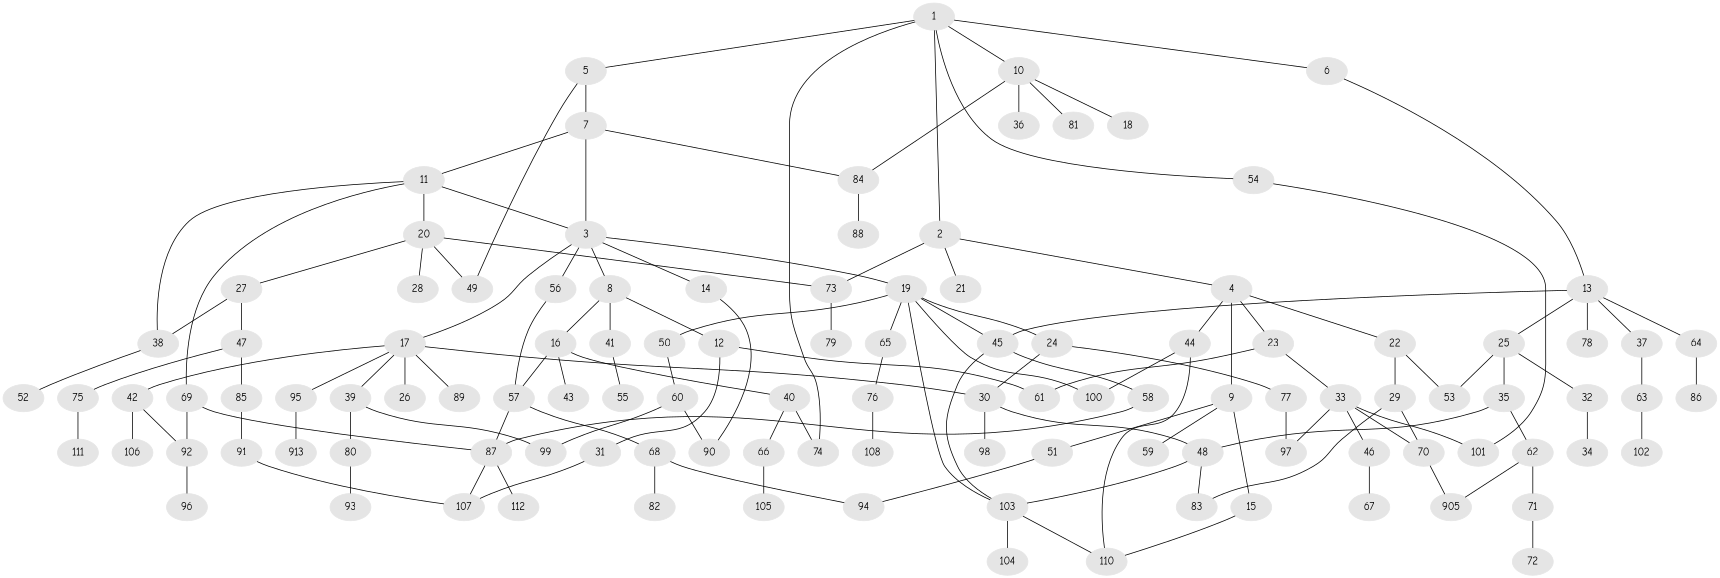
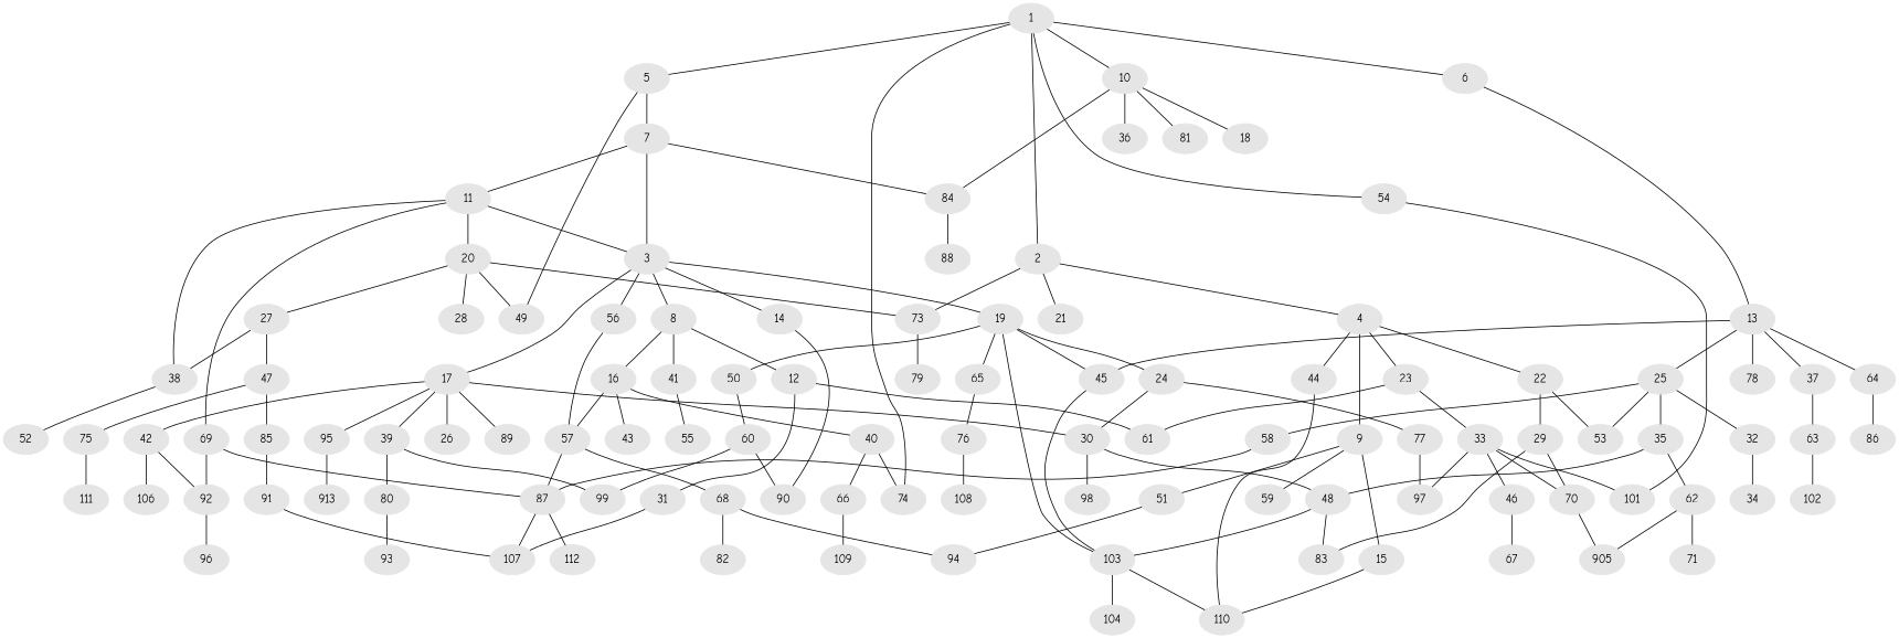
  graph {
    fontname="Comic Neue"
    node [color=gray90 fontname="Comic Neue" style=filled]
    edge [fontname="Comic Neue"]
    1
    2
    5
    6
    10
    54
    74
    4
    21
    73
    3
    7
    8
    14
    17
    19
    56
    49
    13
    84
    18
    36
    81
    101
    9
    22
    23
    44
    79
    11
    12
    16
    41
    90
    26
    30
    39
    42
    89
    95
    45
    24
    50
    65
-   100
    103
    57
    15
    51
    59
    29
    53
    61
    33
    110
    25
    37
    64
    78
    20
    38
    69
    88
    31
    40
    43
    55
    94
    27
    28
    52
    92
    87
    107
    32
    35
    63
    58
    86
    66
    68
    48
    98
    80
    99
    106
    n87 [label=913]
    77
    60
    76
    104
    47
    70
    83
    46
    97
    34
    62
    75
    85
    n101 [label=905]
    67
    71
    102
    93
-   109 [label=105]
+   109
    96
    111
    91
    82
    112
-   72
    108
    1 -- 2
    1 -- 5
    1 -- 6
    1 -- 10
    1 -- 54
    1 -- 74
    2 -- 4
    2 -- 21
    2 -- 73
    5 -- 7
    5 -- 49
    6 -- 13
    10 -- 84
    10 -- 18
    10 -- 36
    10 -- 81
    54 -- 101
    4 -- 9
    4 -- 22
    4 -- 23
    4 -- 44
    73 -- 79
    3 -- 7
    3 -- 8
    3 -- 14
    3 -- 17
    3 -- 19
    3 -- 56
    7 -- 84
    7 -- 11
    8 -- 12
    8 -- 16
    8 -- 41
    14 -- 90
    17 -- 26
    17 -- 30
    17 -- 39
    17 -- 42
    17 -- 89
    17 -- 95
    19 -- 45
    19 -- 24
    19 -- 50
    19 -- 65
-   19 -- 100
    19 -- 103
    56 -- 57
    13 -- 45
    13 -- 25
    13 -- 37
    13 -- 64
    13 -- 78
    84 -- 88
    9 -- 15
    9 -- 51
    9 -- 59
    22 -- 29
    22 -- 53
    23 -- 61
    23 -- 33
-   44 -- 100
    44 -- 110
    11 -- 3
    11 -- 20
    11 -- 38
    11 -- 69
    12 -- 61
    12 -- 31
    16 -- 57
    16 -- 40
    16 -- 43
    41 -- 55
    30 -- 48
    30 -- 98
    39 -- 80
    39 -- 99
    42 -- 92
    42 -- 106
    95 -- n87
    45 -- 103
-   45 -- 58
+   25 -- 58
    24 -- 30
    24 -- 77
    50 -- 60
    65 -- 76
    103 -- 110
    103 -- 104
    57 -- 87
    57 -- 68
    15 -- 110
    51 -- 94
    29 -- 70
    29 -- 83
    33 -- 101
    33 -- 70
    33 -- 46
    33 -- 97
    25 -- 53
    25 -- 32
    25 -- 35
    37 -- 63
    64 -- 86
    20 -- 73
    20 -- 49
    20 -- 27
    20 -- 28
    38 -- 52
    69 -- 92
    69 -- 87
    31 -- 107
    40 -- 74
    40 -- 66
    27 -- 38
    27 -- 47
    92 -- 96
    87 -- 107
    87 -- 112
    32 -- 34
    35 -- 48
    35 -- 62
    63 -- 102
    58 -- 87
    66 -- 109
    68 -- 94
    68 -- 82
    48 -- 103
    48 -- 83
    80 -- 93
    77 -- 97
    60 -- 90
    60 -- 99
    76 -- 108
    47 -- 75
    47 -- 85
    70 -- n101
    46 -- 67
    62 -- n101
    62 -- 71
    75 -- 111
    85 -- 91
-   71 -- 72
    91 -- 107
  }
